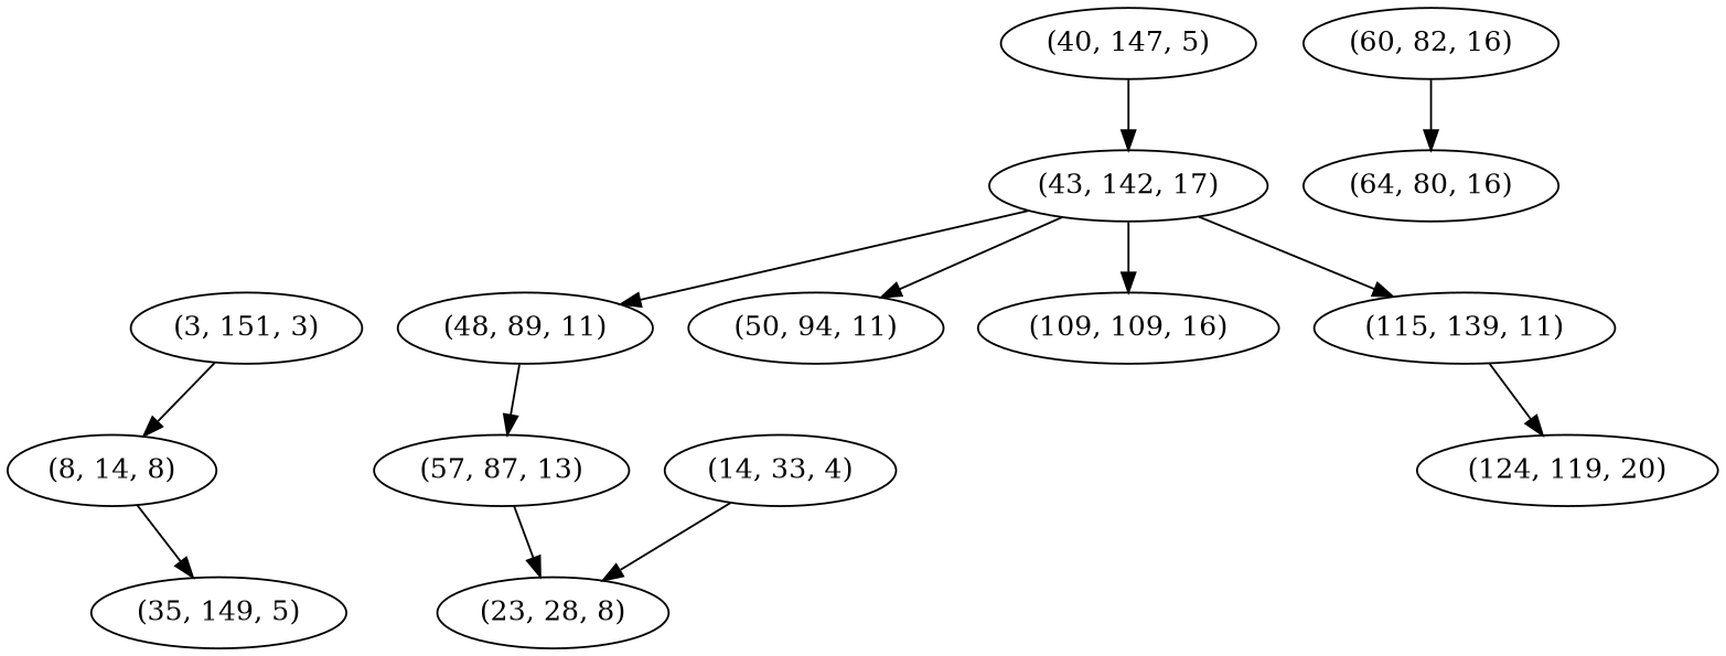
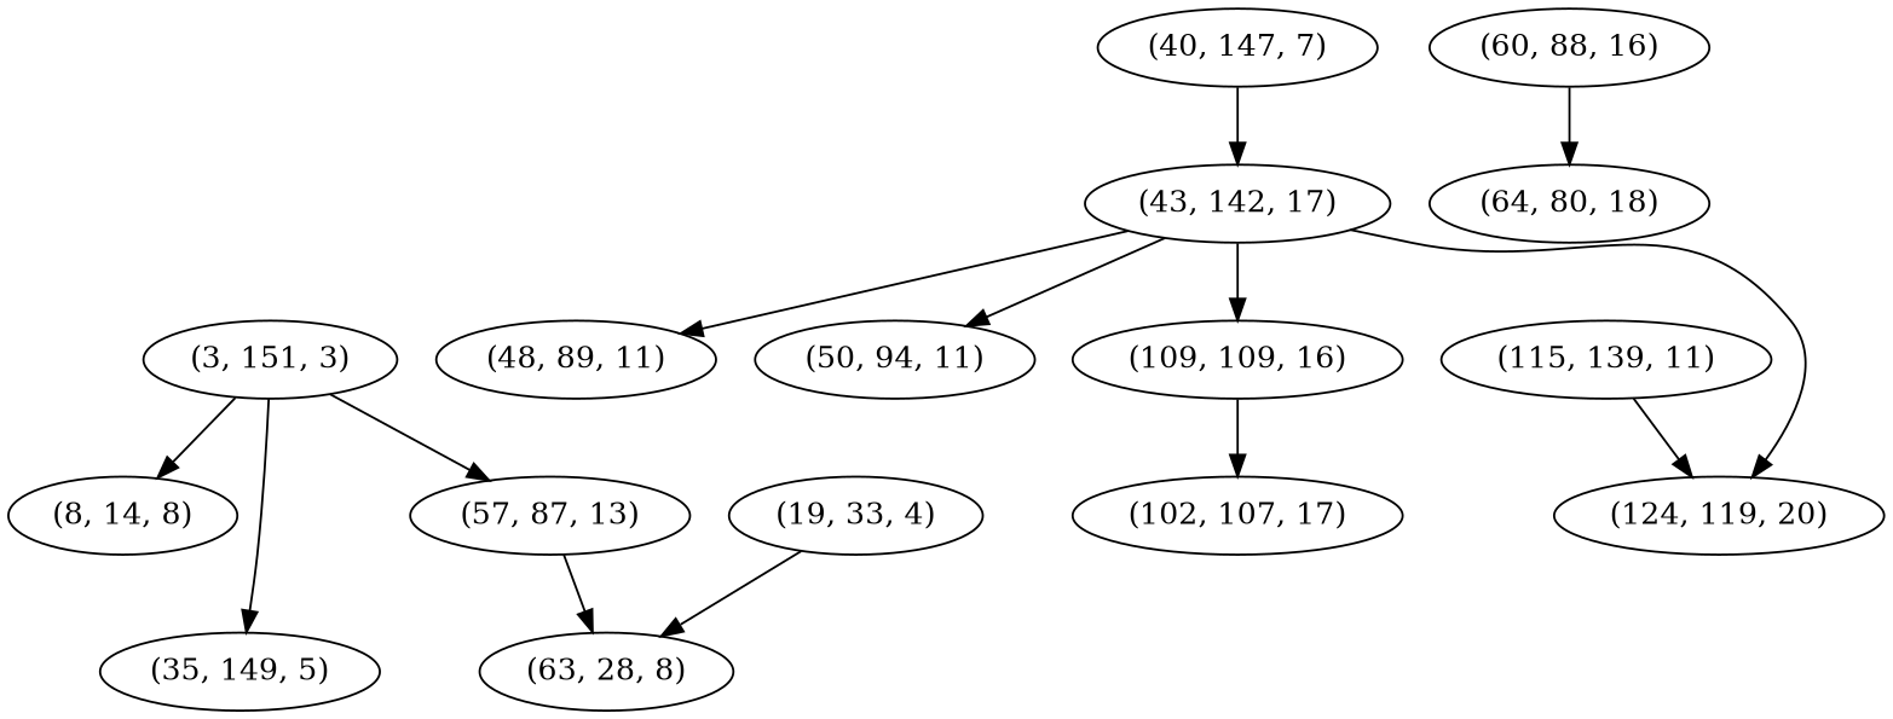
  digraph {
    "(3, 151, 3)"
    "(8, 14, 8)"
    "(35, 149, 5)"
-   "(19, 33, 4)" [label="(14, 33, 4)"]
-   "(23, 28, 8)"
+   "(19, 33, 4)"
+   "(23, 28, 8)" [label="(63, 28, 8)"]
    n6 [label="(43, 142, 17)"]
-   "(40, 147, 7)" [label="(40, 147, 5)"]
+   "(40, 147, 7)"
    "(48, 89, 11)"
    n9 [label="(50, 94, 11)"]
    n10 [label="(109, 109, 16)"]
    "(115, 139, 11)"
    "(57, 87, 13)"
+   "(102, 107, 17)"
    n14 [label="(124, 119, 20)"]
-   "(60, 82, 16)"
-   "(64, 80, 18)" [label="(64, 80, 16)"]
+   "(60, 82, 16)" [label="(60, 88, 16)"]
+   "(64, 80, 18)"
    "(3, 151, 3)" -> "(8, 14, 8)"
-   "(8, 14, 8)" -> "(35, 149, 5)"
+   "(3, 151, 3)" -> "(35, 149, 5)"
    "(19, 33, 4)" -> "(23, 28, 8)"
    n6 -> "(48, 89, 11)"
    n6 -> n9
    n6 -> n10
-   n6 -> "(115, 139, 11)"
+   n6 -> n14
    "(40, 147, 7)" -> n6
-   "(48, 89, 11)" -> "(57, 87, 13)"
+   "(3, 151, 3)" -> "(57, 87, 13)"
+   n10 -> "(102, 107, 17)"
    "(115, 139, 11)" -> n14
    "(57, 87, 13)" -> "(23, 28, 8)"
    "(60, 82, 16)" -> "(64, 80, 18)"
  }
